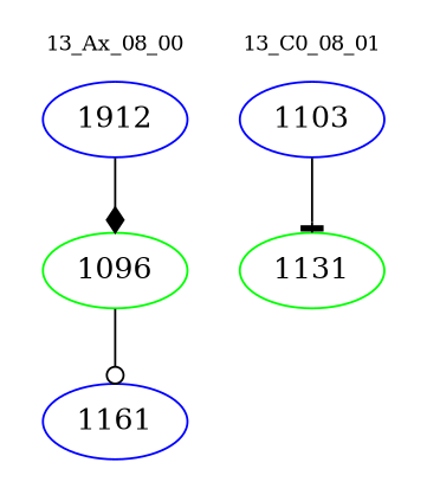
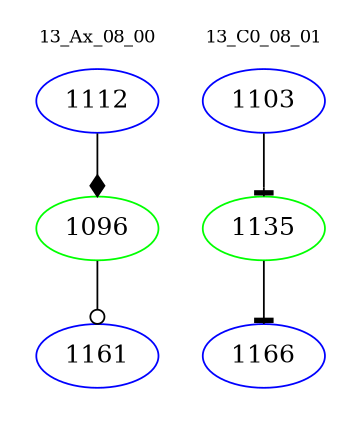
  digraph {
    node [color=blue]
    edge [arrowhead=tee color=black]
-   n1 [label=1912]
+   n1 [label=1112]
    n2 [color=green label=1096]
    n3 [label=1161]
    n4 [label=1103]
-   n5 [color=green label=1131]
+   n5 [color=green label=1135]
+   n6 [label=1166]
    subgraph cluster_1 {
      color=white
      fontsize=10
      label="13_Ax_08_00"
      n1
      n2
      n3
    }
    subgraph cluster_2 {
      color=white
      fontsize=10
      label="13_C0_08_01"
      n4
      n5
+     n6
    }
    n1 -> n2 [arrowhead=diamond]
    n2 -> n3 [arrowhead=odot]
    n4 -> n5
+   n5 -> n6
  }
